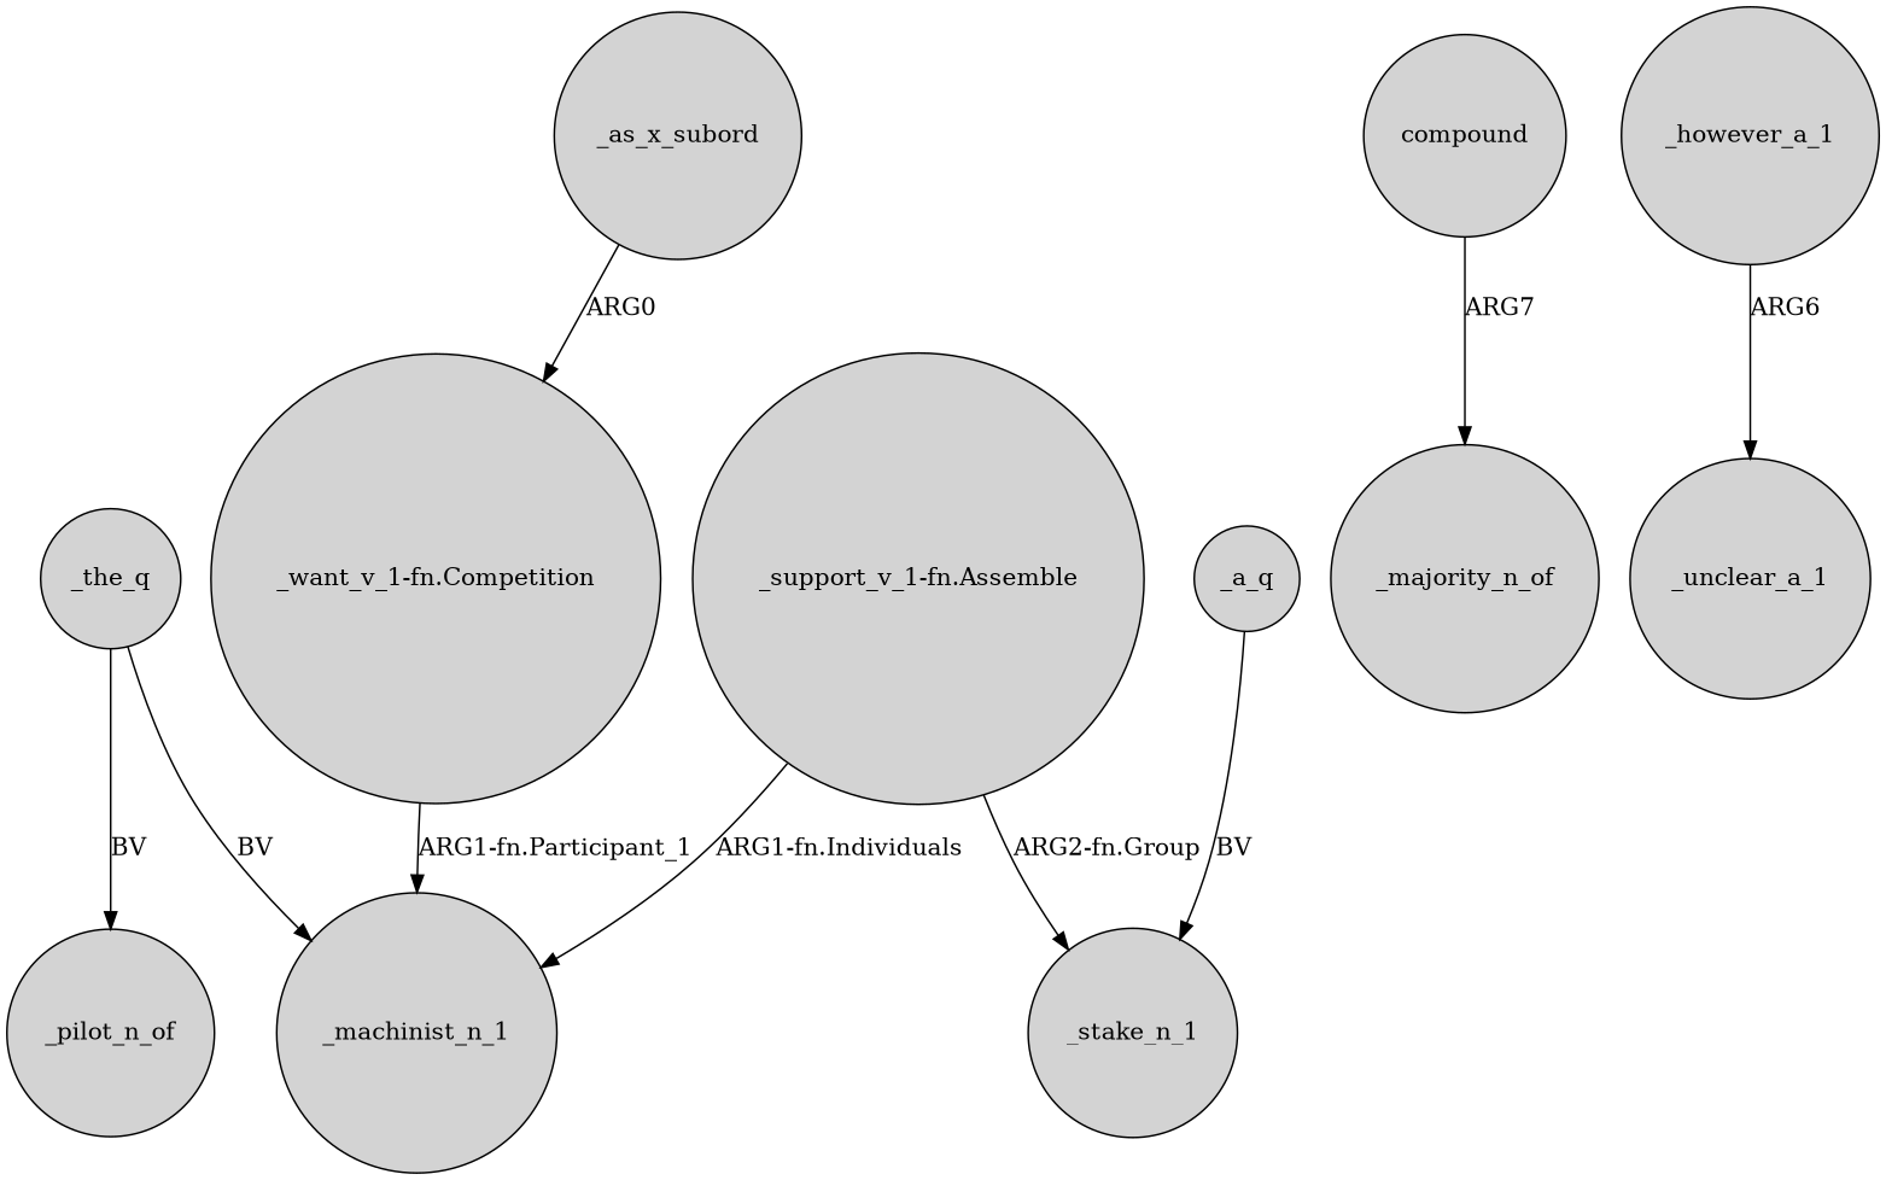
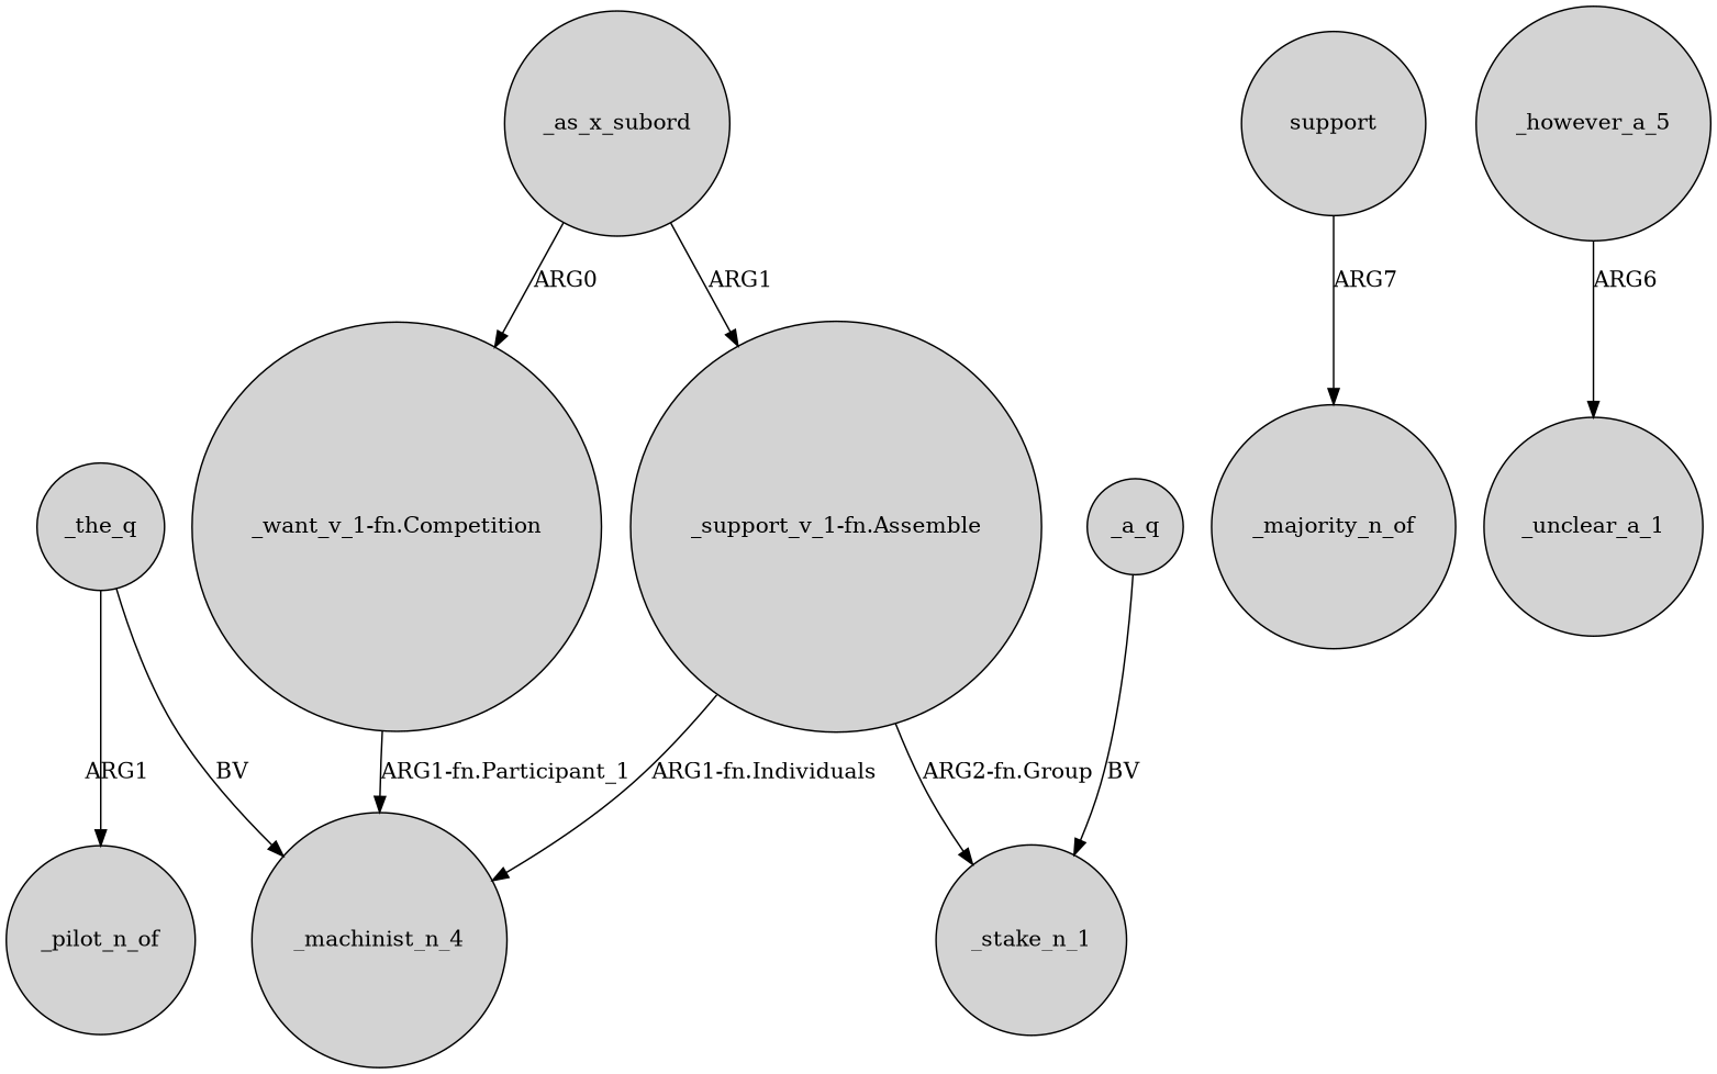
  digraph {
    node [shape=circle style=filled]
    _as_x_subord
    "_want_v_1-fn.Competition"
    "_support_v_1-fn.Assemble"
-   _machinist_n_1
+   _machinist_n_1 [label=_machinist_n_4]
    _stake_n_1
-   compound
+   compound [label=support]
    _majority_n_of
-   _however_a_1
+   _however_a_1 [label=_however_a_5]
    _unclear_a_1
    _the_q
    _pilot_n_of
    _a_q
    _as_x_subord -> "_want_v_1-fn.Competition" [label=ARG0]
+   _as_x_subord -> "_support_v_1-fn.Assemble" [label=ARG1]
    "_want_v_1-fn.Competition" -> _machinist_n_1 [label="ARG1-fn.Participant_1"]
    "_support_v_1-fn.Assemble" -> _machinist_n_1 [label="ARG1-fn.Individuals"]
    "_support_v_1-fn.Assemble" -> _stake_n_1 [label="ARG2-fn.Group"]
    compound -> _majority_n_of [label=ARG7]
    _however_a_1 -> _unclear_a_1 [label=ARG6]
    _the_q -> _machinist_n_1 [label=BV]
-   _the_q -> _pilot_n_of [label=BV]
+   _the_q -> _pilot_n_of [label=ARG1]
    _a_q -> _stake_n_1 [label=BV]
  }
